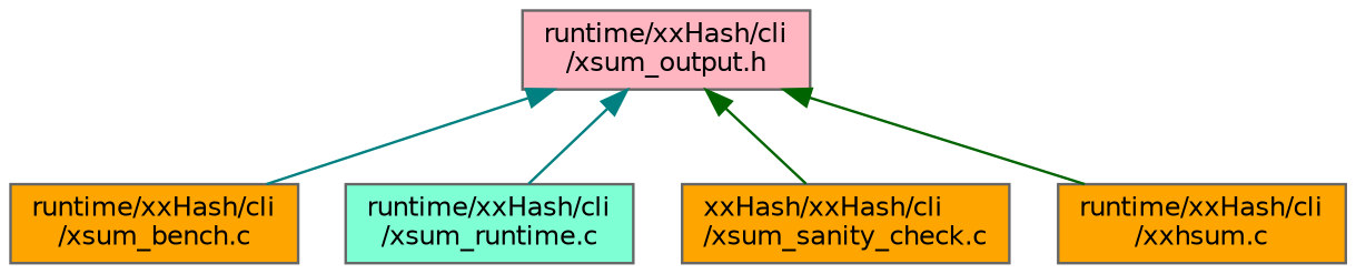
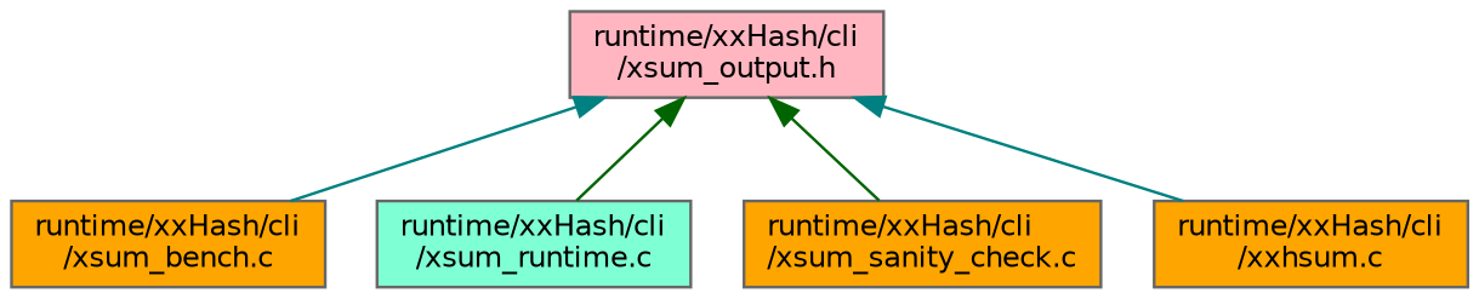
  digraph {
    node [color=grey40 fillcolor=orange fontname=Helvetica fontsize=10 shape=box style=filled]
    edge [color=teal dir=back fontname=Helvetica fontsize=10 labelfontname=Helvetica labelfontsize=10 style=solid]
    n1 [color=gray40 fillcolor=lightpink fontcolor=black height=0.2 label="runtime/xxHash/cli\l/xsum_output.h" width=0.4]
    n2 [height=0.2 label="runtime/xxHash/cli\l/xsum_bench.c" width=0.4]
    n3 [fillcolor=aquamarine height=0.2 label="runtime/xxHash/cli\l/xsum_runtime.c" width=0.4]
-   n4 [height=0.2 label="xxHash/xxHash/cli\l/xsum_sanity_check.c" width=0.4]
+   n4 [height=0.2 label="runtime/xxHash/cli\l/xsum_sanity_check.c" width=0.4]
    n5 [height=0.2 label="runtime/xxHash/cli\l/xxhsum.c" width=0.4]
    n1 -> n2
-   n1 -> n3
+   n1 -> n3 [color=darkgreen]
    n1 -> n4 [color=darkgreen]
-   n1 -> n5 [color=darkgreen]
+   n1 -> n5
  }
